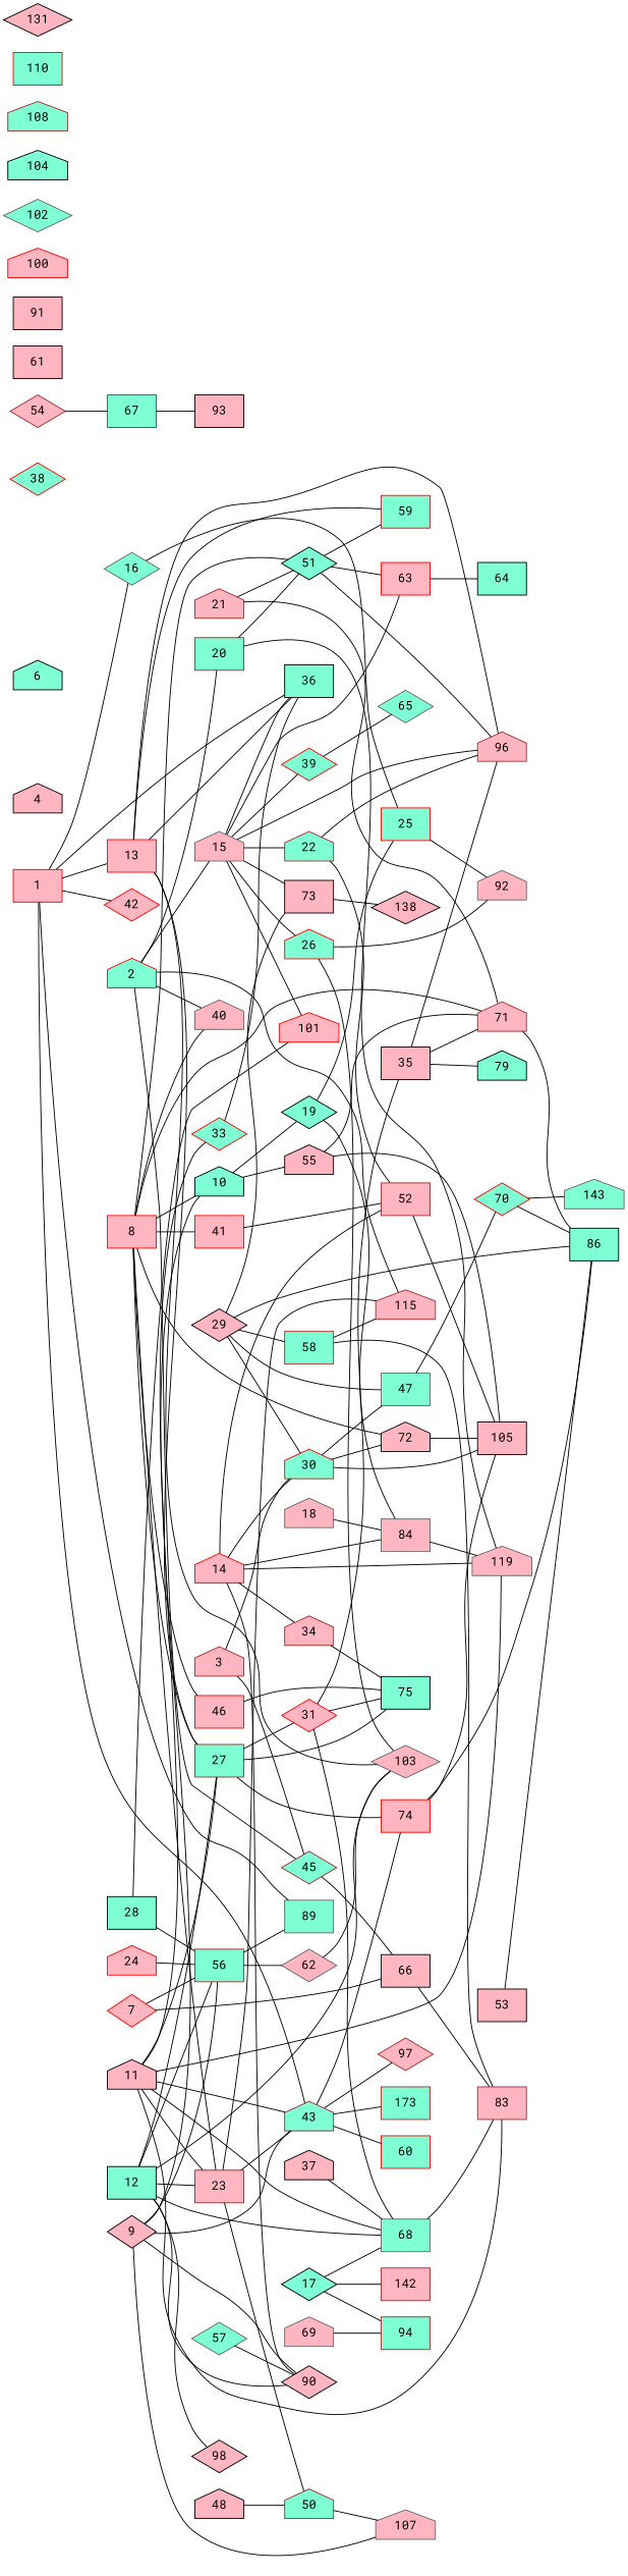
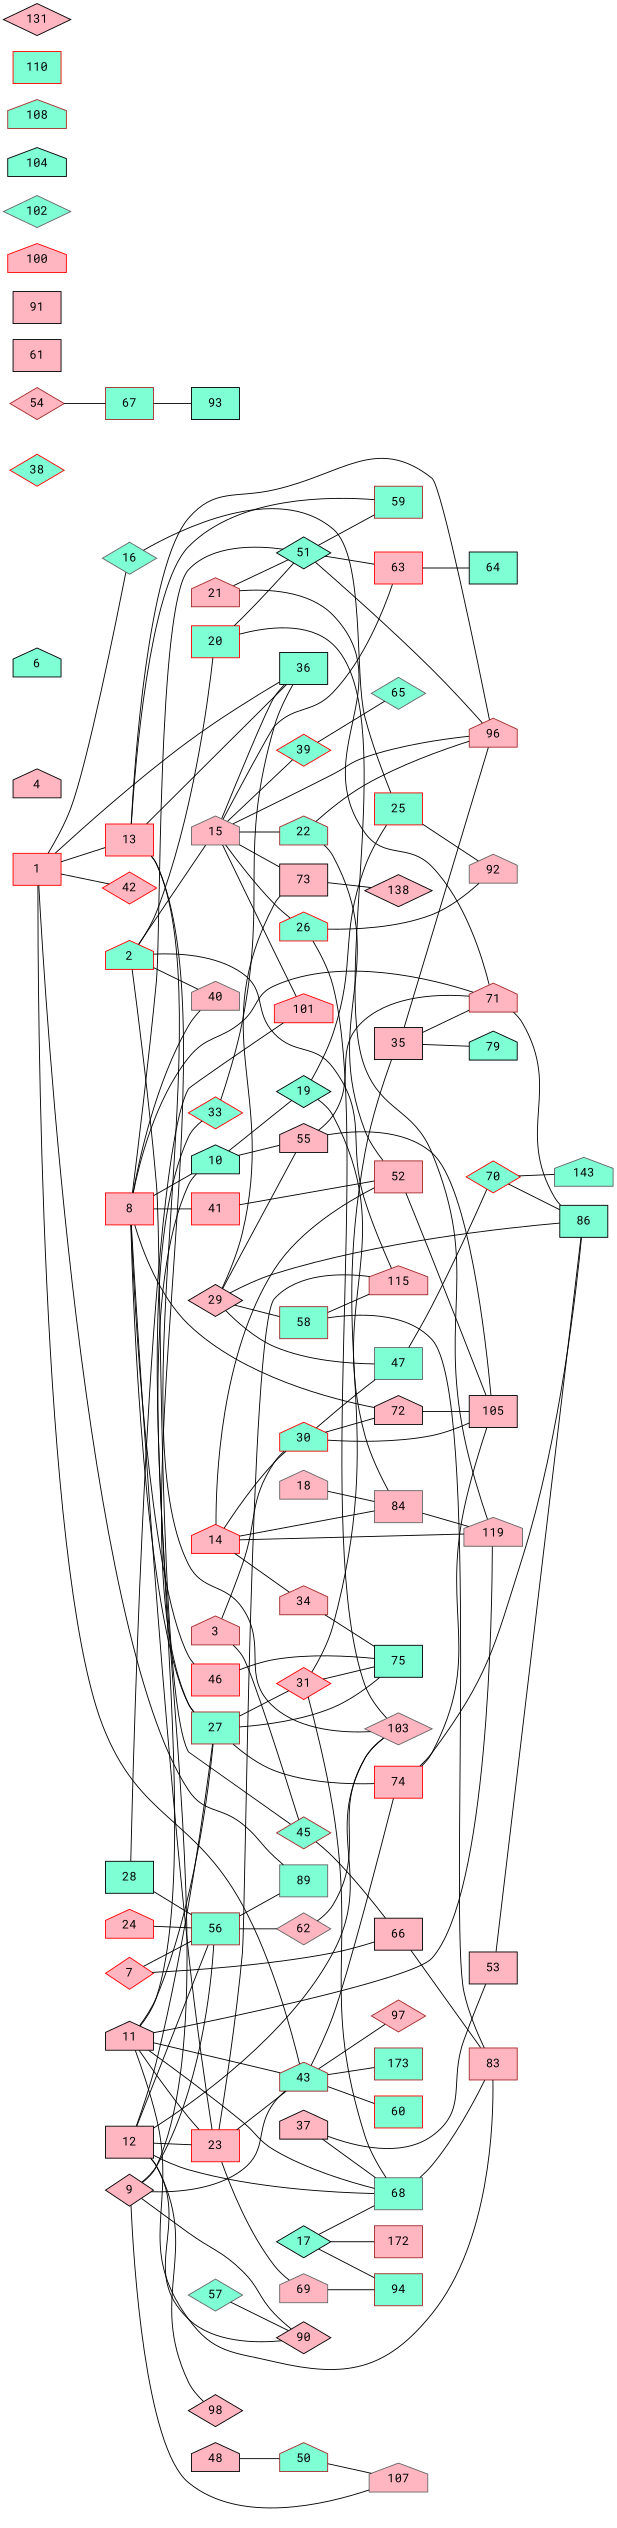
  graph {
    fontname="Roboto Mono"
    rankdir=LR
    node [color=black fillcolor=lightpink fontname="Roboto Mono" shape=box style=filled]
    edge [fontname="Roboto Mono"]
    1 [color=red super="+5"]
    13 [color=red super="+124+140+106"]
    16 [color=gray40 fillcolor=aquamarine shape=diamond]
    36 [fillcolor=aquamarine]
    42 [color=red shape=diamond]
    43 [color=brown fillcolor=aquamarine shape=house super="+76"]
    89 [color=gray40 fillcolor=aquamarine]
    27 [color=brown fillcolor=aquamarine super="+118+87"]
    103 [color=gray40 shape=diamond]
    59 [color=brown fillcolor=aquamarine]
    96 [color=brown shape=house super="+117"]
    25 [color=red fillcolor=aquamarine]
    74 [color=red super="+111"]
    60 [color=red fillcolor=aquamarine]
    97 [color=brown shape=diamond]
    n16 [color=brown fillcolor=aquamarine label=173 super="+136"]
    2 [color=red fillcolor=aquamarine shape=house super="+137+49"]
    15 [color=gray40 shape=house super="+128+88+121"]
    20 [color=red fillcolor=aquamarine]
    40 [color=gray40 shape=house]
    45 [color=brown fillcolor=aquamarine shape=diamond]
    115 [color=brown shape=house super="+135"]
    22 [color=brown fillcolor=aquamarine shape=house]
    26 [color=red fillcolor=aquamarine shape=house super="+78"]
    39 [color=red fillcolor=aquamarine shape=diamond]
    63 [color=red]
    73
    101 [color=red shape=house]
    51 [fillcolor=aquamarine shape=diamond super="+134+125+85"]
    n30 [color=gray40 label=119 shape=house]
    66
    3 [color=brown shape=house super="+44"]
    30 [color=red fillcolor=aquamarine shape=house super="+81"]
    72 [shape=house]
    47 [color=gray40 fillcolor=aquamarine]
    105
    4 [shape=house]
    6 [fillcolor=aquamarine shape=house]
    7 [color=red shape=diamond]
    56 [color=brown fillcolor=aquamarine]
    62 [color=gray40 shape=diamond]
    83 [color=brown]
    8 [color=red super="+32"]
    23 [color=red]
    41 [color=red]
    46 [color=red]
    71 [color=brown shape=house]
    10 [fillcolor=aquamarine shape=house super="+127"]
    11 [shape=house super="+130"]
    33 [color=red fillcolor=aquamarine shape=diamond]
    68 [color=gray40 fillcolor=aquamarine super="+77+99"]
    50 [color=brown fillcolor=aquamarine shape=house]
    31 [color=red shape=diamond]
    75 [fillcolor=aquamarine super="+80"]
    52 [color=brown]
    86 [fillcolor=aquamarine super="+133"]
    19 [fillcolor=aquamarine shape=diamond]
    55 [shape=house super="+120"]
    9 [shape=diamond]
    90 [shape=diamond]
    107 [color=gray40 shape=house]
    84 [color=gray40 super="+114"]
-   12 [fillcolor=aquamarine super="+122"]
+   12 [super="+122"]
    98 [shape=diamond]
    14 [color=red shape=house super="+112+129"]
    34 [color=brown shape=house]
    92 [color=gray40 shape=house]
    65 [color=gray40 fillcolor=aquamarine shape=diamond]
    64 [fillcolor=aquamarine]
    138 [shape=diamond]
    17 [fillcolor=aquamarine shape=diamond]
    94 [color=brown fillcolor=aquamarine]
-   142 [color=brown]
+   142 [color=brown label=172]
    18 [color=gray40 shape=house]
    21 [color=brown shape=house]
    24 [color=red shape=house]
    35
    28 [fillcolor=aquamarine]
    29 [shape=diamond super="+95"]
    58 [color=brown fillcolor=aquamarine]
    70 [color=red fillcolor=aquamarine shape=diamond]
    79 [fillcolor=aquamarine shape=house]
    37 [shape=house]
    53
    38 [color=red fillcolor=aquamarine shape=diamond]
    143 [color=gray40 fillcolor=aquamarine shape=house]
    48 [shape=house]
    54 [color=brown shape=diamond]
    67 [color=brown fillcolor=aquamarine]
-   93
+   93 [fillcolor=aquamarine]
    57 [color=gray40 fillcolor=aquamarine shape=diamond]
    61
    69 [color=gray40 shape=house]
    91
    100 [color=red shape=house]
    102 [color=gray40 fillcolor=aquamarine shape=diamond]
    104 [fillcolor=aquamarine shape=house]
    108 [color=brown fillcolor=aquamarine shape=house]
    110 [color=red fillcolor=aquamarine]
    131 [shape=diamond]
    1 -- 13
    1 -- 16
    1 -- 36
    1 -- 42
    1 -- 43
    1 -- 89
    13 -- 36
    13 -- 27 [weight=2]
    13 -- 103
    13 -- 59
    13 -- 96
    16 -- 25
    43 -- 74
    43 -- 60
    43 -- 97
    43 -- n16
    27 -- 74
    27 -- 31
    27 -- 75
    25 -- 92
    74 -- 105
    74 -- 86
    2 -- 15
    2 -- 20
    2 -- 40
    2 -- 45
    2 -- 115
    15 -- 36
    15 -- 96
    15 -- 22
    15 -- 26
    15 -- 39
    15 -- 63
    15 -- 73
    15 -- 101
    20 -- 51
    20 -- n30
    45 -- 66
    22 -- 96
    22 -- 52
    26 -- 103
    26 -- 92
    39 -- 65
    63 -- 64
    73 -- 138
    51 -- 59
    51 -- 96
    51 -- 63
    66 -- 83
    3 -- 45
    3 -- 30
    30 -- 72
    30 -- 47
    30 -- 105
    72 -- 105
    47 -- 70
    7 -- 66
    7 -- 56
    56 -- 89
    56 -- 62
    62 -- 103
    8 -- 27
    8 -- 40
    8 -- 51
    8 -- 72
    8 -- 23
    8 -- 41
    8 -- 46
    8 -- 71
    8 -- 10
    23 -- 43
    23 -- 115
-   23 -- 50
+   23 -- 69
    41 -- 52
    46 -- 75
    71 -- 86
    10 -- 19
    10 -- 55
    11 -- 43
    11 -- 27
    11 -- n30
    11 -- 83
    11 -- 23
    11 -- 33
    11 -- 68
    33 -- 36
    68 -- 83
    50 -- 107
    31 -- 68
    31 -- 75
    31 -- 35
    52 -- 105
    19 -- 25
    19 -- 84
    55 -- 105
    55 -- 71
    9 -- 43
    9 -- 56
    9 -- 10
    9 -- 90
    9 -- 107
    84 -- n30
    12 -- 27
    12 -- 103
    12 -- 56
    12 -- 23
    12 -- 68
    12 -- 90
    12 -- 98
    14 -- n30
    14 -- 30
    14 -- 52
-   14 -- 90
    14 -- 84
    14 -- 34
    34 -- 75
    17 -- 68
    17 -- 94
    17 -- 142
    18 -- 84
    21 -- 51
    21 -- 71
    24 -- 56
    35 -- 96
    35 -- 71
    35 -- 79
    28 -- 101
    28 -- 56
    29 -- 73
    29 -- 47
    29 -- 86
-   29 -- 30
+   29 -- 55
    29 -- 58
    58 -- 115
    58 -- 83
    70 -- 86
    70 -- 143
    37 -- 68
+   37 -- 53
    53 -- 86
    48 -- 50
    54 -- 67
    67 -- 93
    57 -- 90
    69 -- 94
  }
